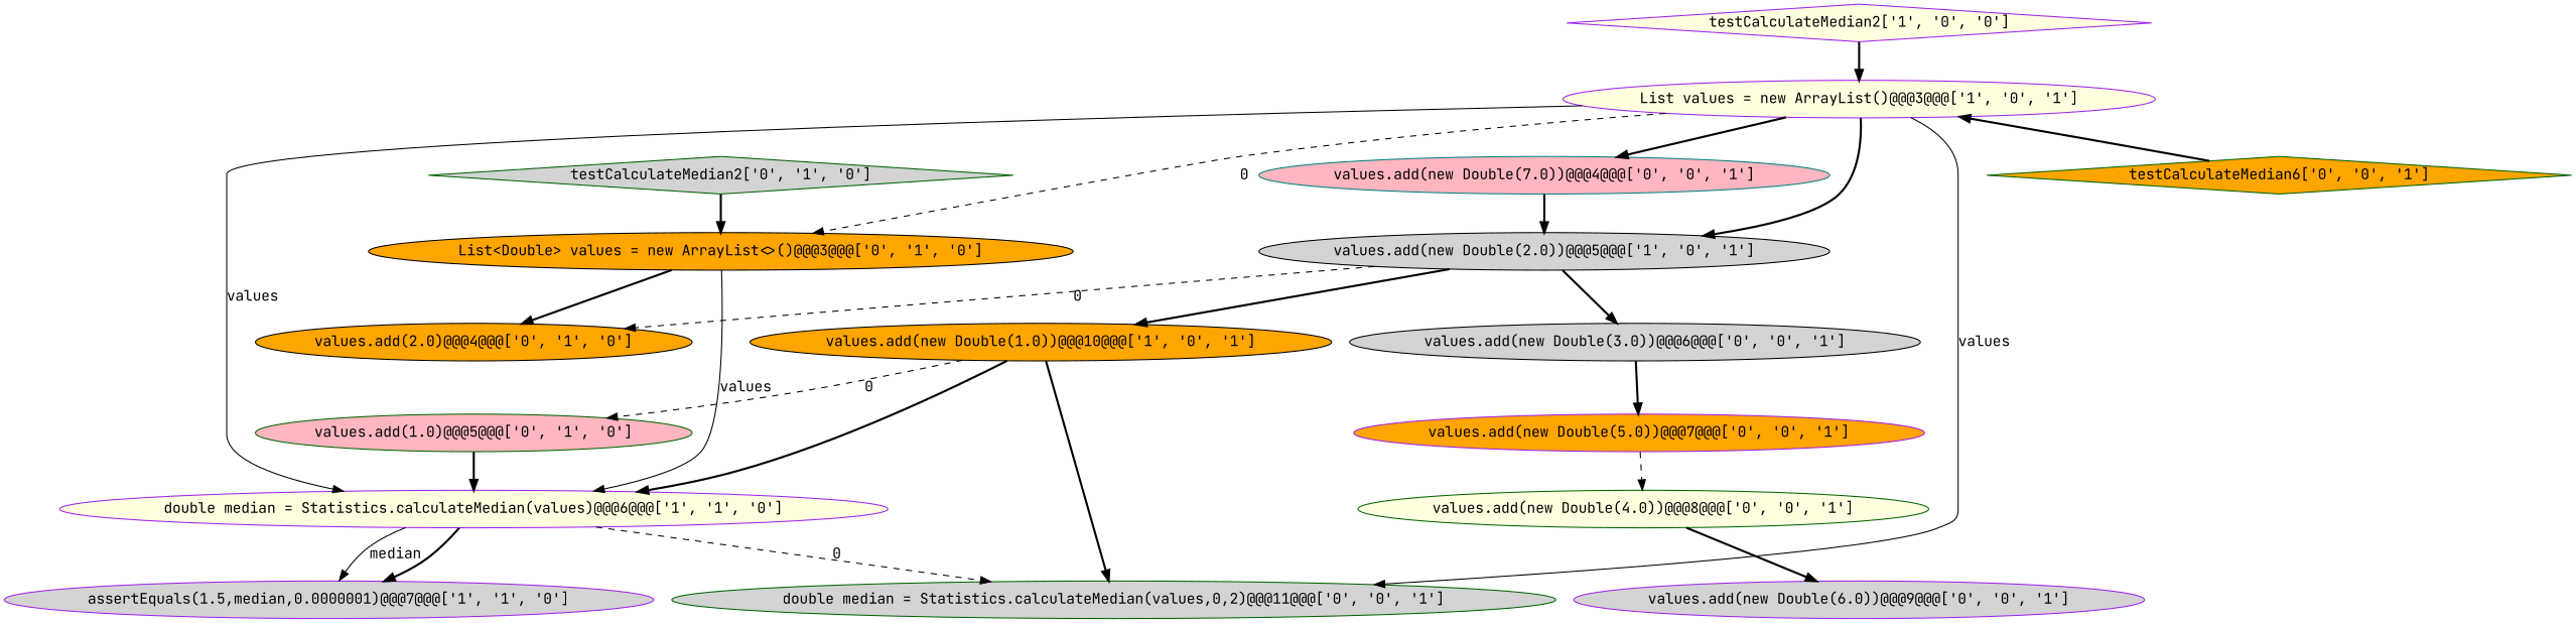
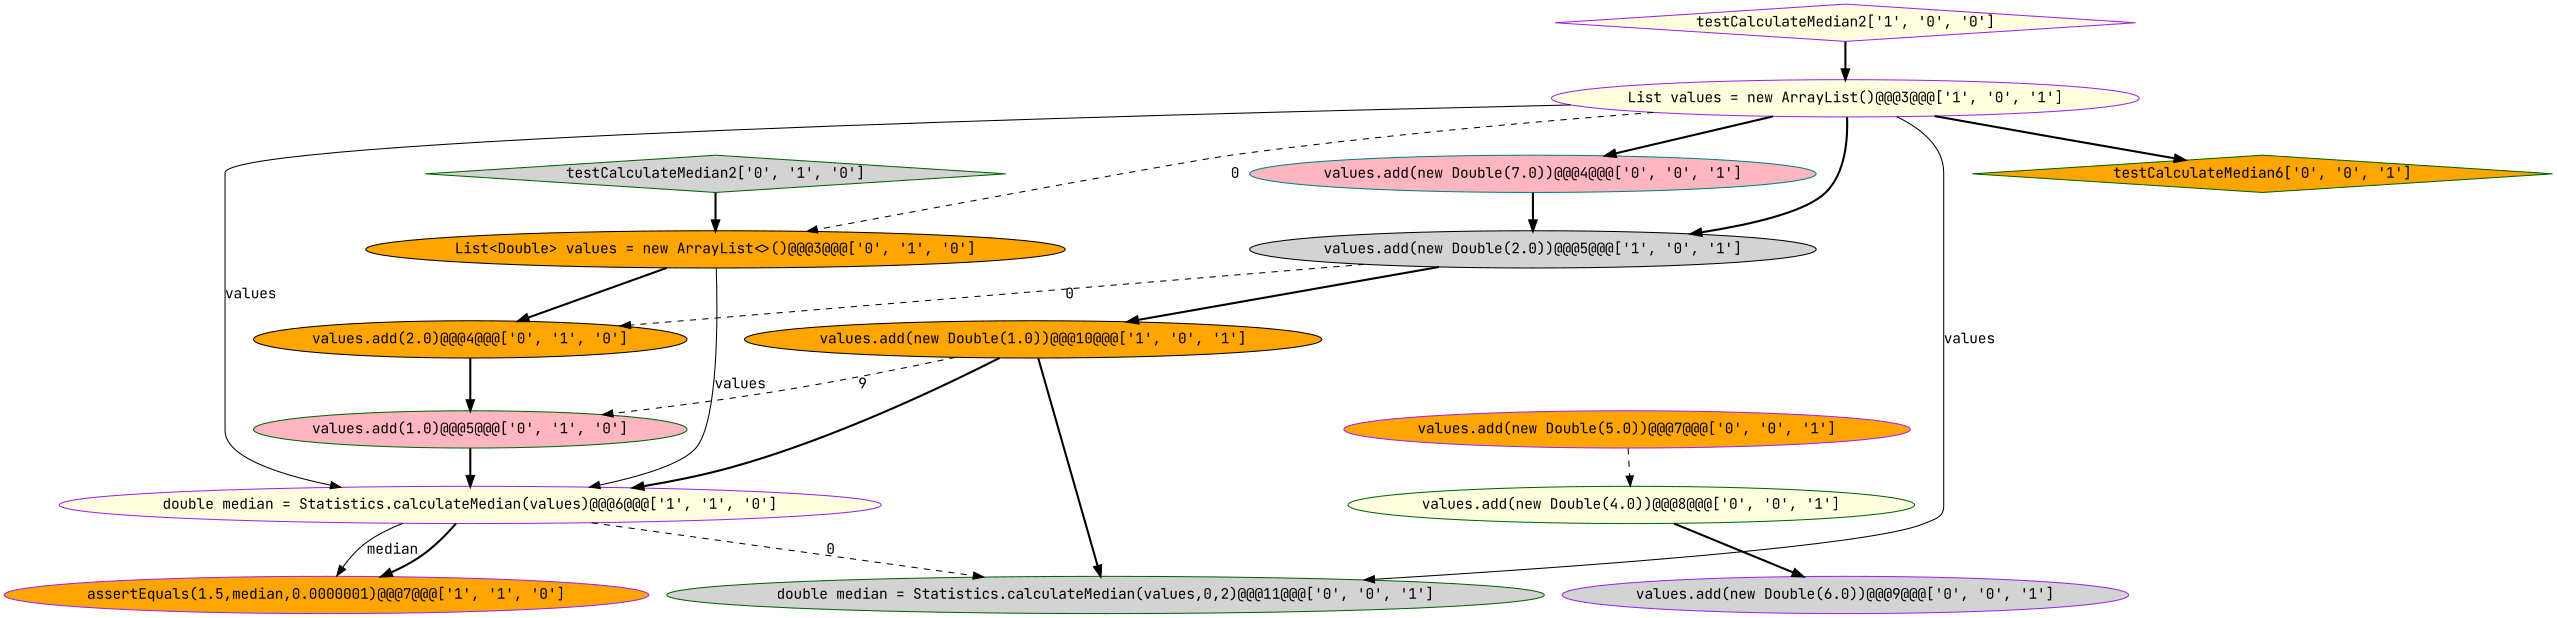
  digraph {
    fontname="JetBrains Mono"
    node [color=purple fillcolor=lightgrey fontname="JetBrains Mono" shape=ellipse style=filled]
    edge [fontname="JetBrains Mono" style=bold]
    n1 [fillcolor=lightyellow label="List values = new ArrayList()@@@3@@@['1', '0', '1']"]
    n2 [color=black label="values.add(new Double(2.0))@@@5@@@['1', '0', '1']"]
    n3 [color=black fillcolor=orange label="List<Double> values = new ArrayList<>()@@@3@@@['0', '1', '0']"]
    n4 [fillcolor=lightyellow label="double median = Statistics.calculateMedian(values)@@@6@@@['1', '1', '0']"]
    n5 [color=teal fillcolor=lightpink label="values.add(new Double(7.0))@@@4@@@['0', '0', '1']"]
    n6 [color=darkgreen label="double median = Statistics.calculateMedian(values,0,2)@@@11@@@['0', '0', '1']"]
    n7 [color=black fillcolor=orange label="values.add(new Double(1.0))@@@10@@@['1', '0', '1']"]
-   n8 [color=black label="values.add(new Double(3.0))@@@6@@@['0', '0', '1']"]
    n9 [color=black fillcolor=orange label="values.add(2.0)@@@4@@@['0', '1', '0']"]
-   n10 [label="assertEquals(1.5,median,0.0000001)@@@7@@@['1', '1', '0']"]
+   n10 [fillcolor=orange label="assertEquals(1.5,median,0.0000001)@@@7@@@['1', '1', '0']"]
    n11 [color=darkgreen fillcolor=lightpink label="values.add(1.0)@@@5@@@['0', '1', '0']"]
    n12 [fillcolor=orange label="values.add(new Double(5.0))@@@7@@@['0', '0', '1']"]
    n13 [color=darkgreen fillcolor=lightyellow label="values.add(new Double(4.0))@@@8@@@['0', '0', '1']"]
    n14 [label="values.add(new Double(6.0))@@@9@@@['0', '0', '1']"]
    n15 [fillcolor=lightyellow label="testCalculateMedian2['1', '0', '0']" shape=diamond]
    n16 [color=darkgreen label="testCalculateMedian2['0', '1', '0']" shape=diamond]
    n17 [color=darkgreen fillcolor=orange label="testCalculateMedian6['0', '0', '1']" shape=diamond]
    n1 -> n2
    n1 -> n3 [label=0 style=dashed]
    n1 -> n4 [label=values style=solid]
    n1 -> n5
    n1 -> n6 [label=values style=solid]
    n2 -> n7
-   n2 -> n8
    n2 -> n9 [label=0 style=dashed]
    n3 -> n4 [label=values style=solid]
    n3 -> n9
    n4 -> n6 [label=0 style=dashed]
    n4 -> n10 [label=median style=solid]
    n4 -> n10
    n5 -> n2
    n7 -> n4
    n7 -> n6
-   n7 -> n11 [label=0 style=dashed]
-   n8 -> n12
+   n7 -> n11 [label=9 style=dashed]
+   n9 -> n11
    n11 -> n4
    n12 -> n13 [style=dashed]
    n13 -> n14
    n15 -> n1
    n16 -> n3
-   n17 -> n1
+   n1 -> n17
  }
